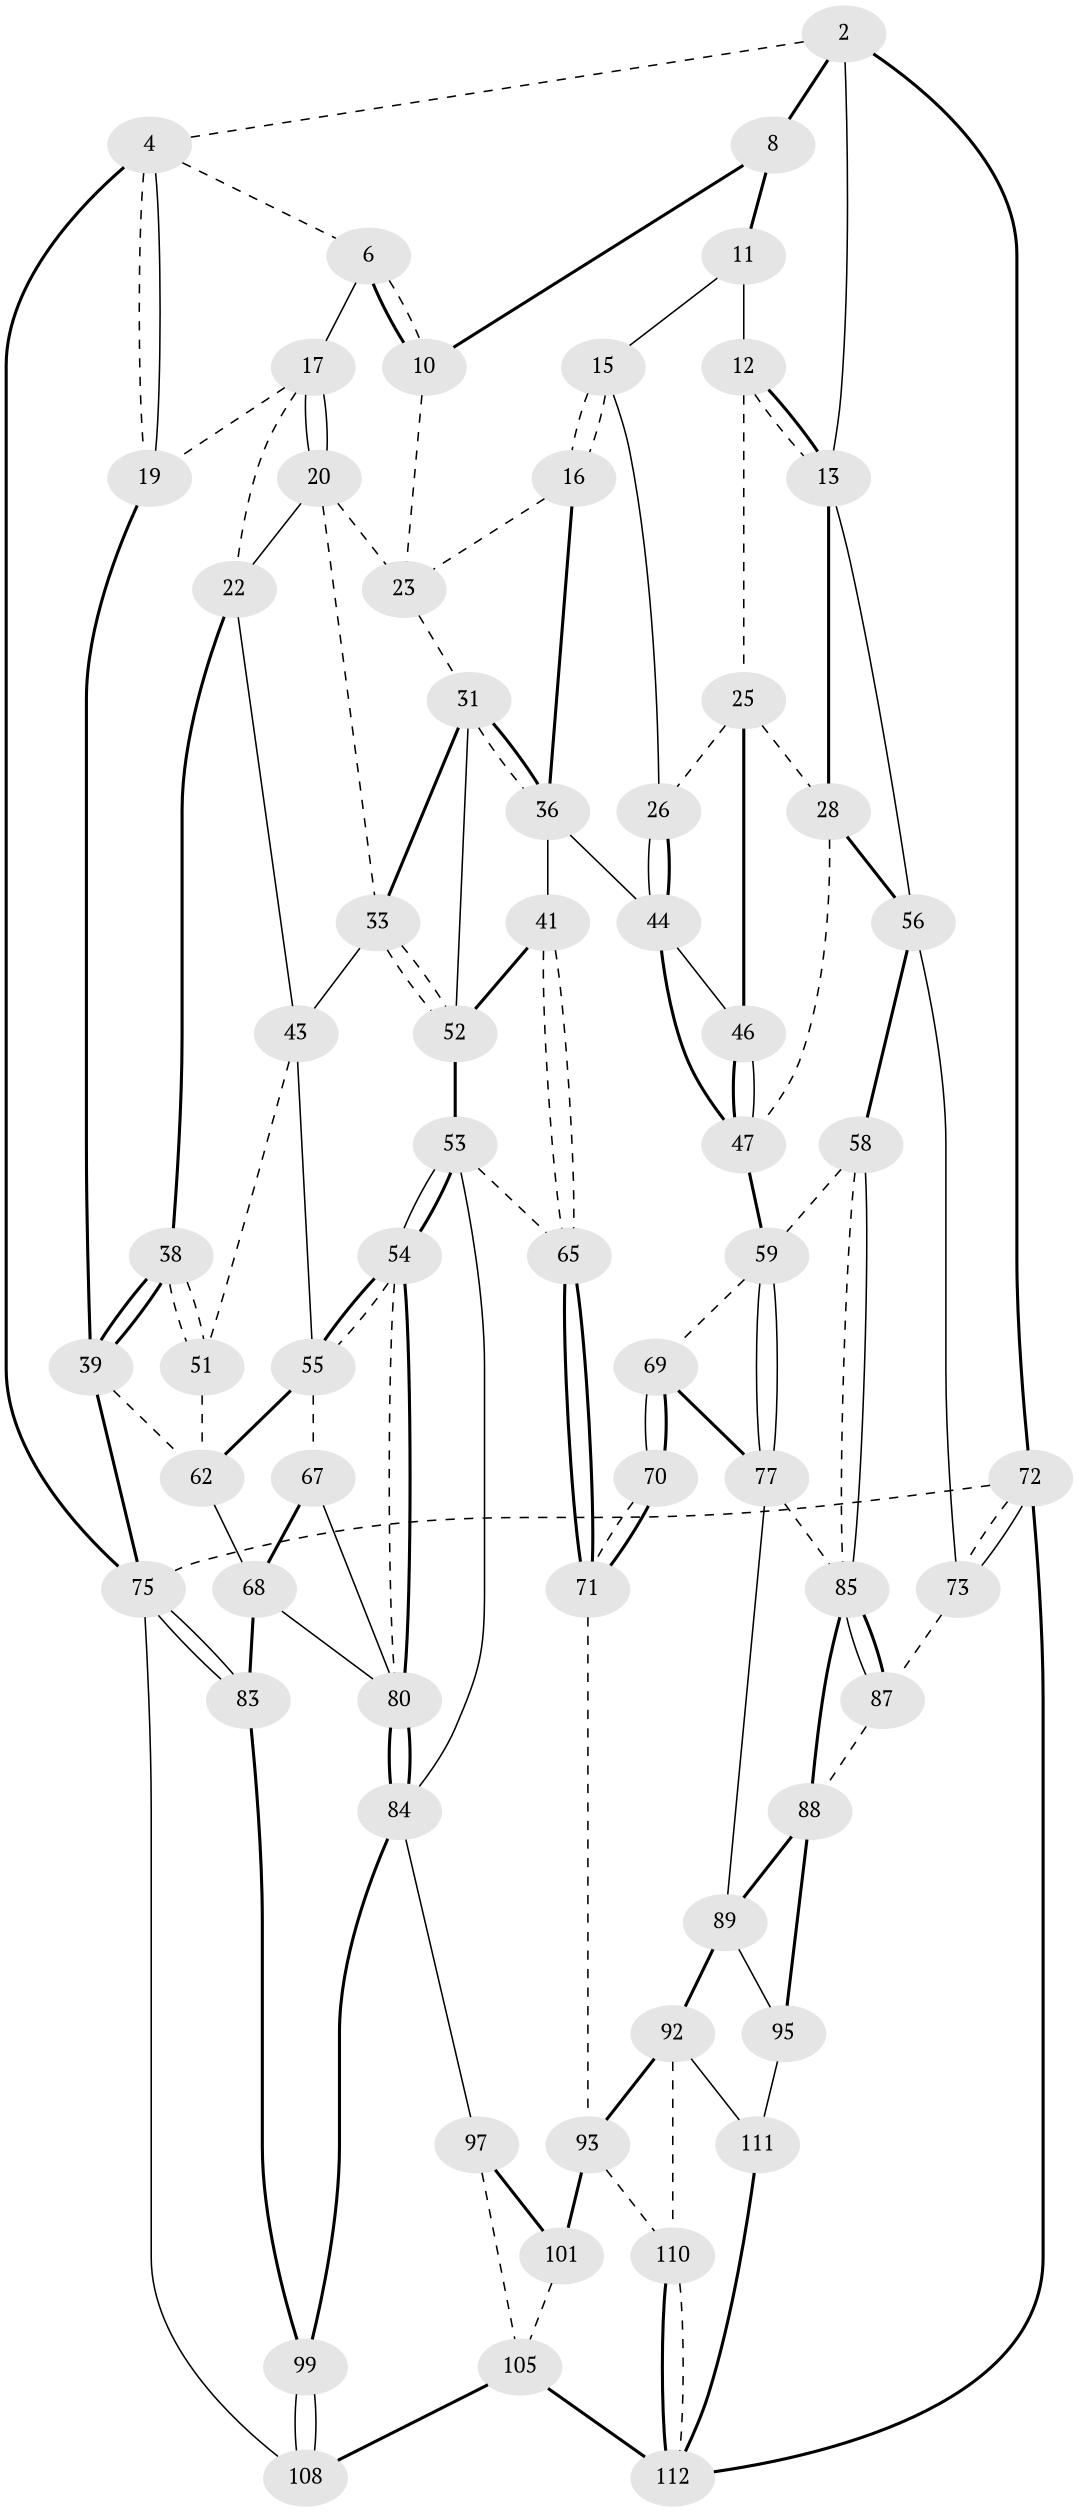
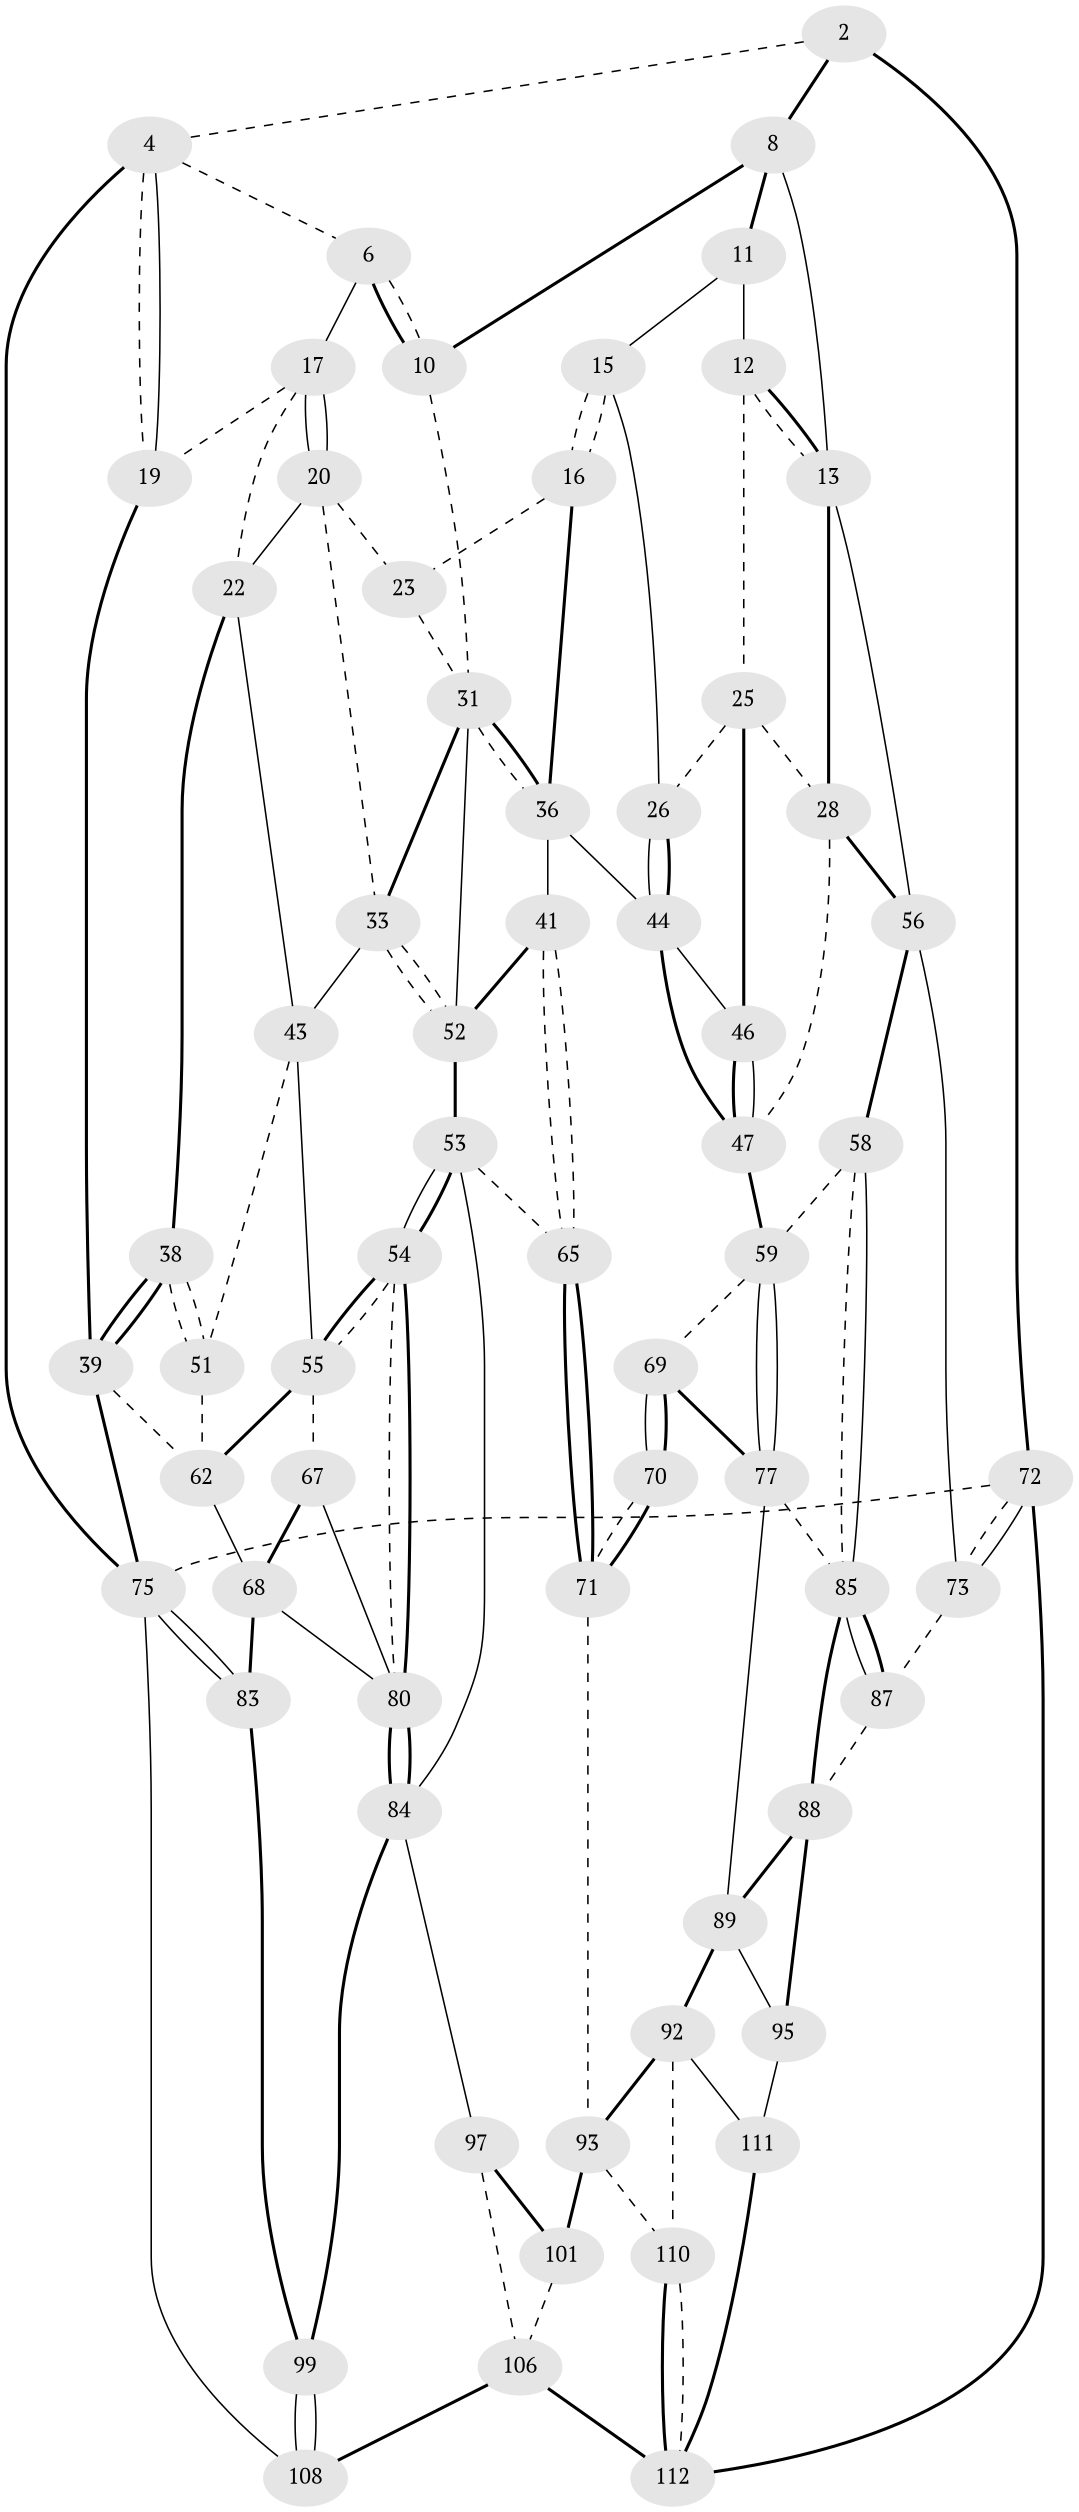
  graph {
    fontname="PT Serif"
    node [color=gray90 fontname="PT Serif" style=filled]
    edge [fontname="PT Serif" style=bold]
    2 [super="+3"]
    4 [super="+5"]
    8 [super="+9"]
    13 [super="+27"]
    72 [super="+113"]
    6 [super="+7"]
    10
    17 [super="+18"]
    19
    75 [super="+76"]
    11 [super="+14"]
    28 [super="+49"]
    56 [super="+57"]
    73 [super="+74"]
    112 [super="+114"]
    39 [super="+64"]
    83
    108
    23 [super="+30"]
    20 [super="+21"]
    22 [super="+37"]
    12 [super="+24"]
    15
    16 [super="+35"]
    36 [super="+40"]
    31 [super="+32"]
    25 [super="+29"]
    26
    46
    47 [super="+48"]
    58
    44 [super="+45"]
    41 [super="+42"]
    33 [super="+34"]
    38
    43 [super="+50"]
    62 [super="+63"]
    52
    51
    55 [super="+61"]
    59 [super="+60"]
    65
    53 [super="+66"]
    68 [super="+82"]
    71 [super="+94"]
    67
    69 [super="+79"]
    77 [super="+78"]
    54
    84 [super="+98"]
    80 [super="+81"]
    99
    97 [super="+100"]
    85 [super="+86"]
    87
    88 [super="+90"]
    70
    89 [super="+91"]
    93 [super="+102"]
    110
    101 [super="+103"]
    95 [super="+105"]
    92 [super="+109"]
-   106 [super="+107" label=105]
+   106 [super="+107"]
    111
    2 -- 4 [style=dashed]
    2 -- 8
-   2 -- 13 [style=solid]
+   8 -- 13 [style=solid]
    2 -- 72
    4 -- 6 [style=dashed]
    4 -- 19 [style=dashed]
    4 -- 19 [style=solid]
    4 -- 75
    8 -- 10
    8 -- 11
    13 -- 28
    13 -- 56 [style=solid]
    72 -- 75 [style=dashed]
    72 -- 73 [style=dashed]
    72 -- 73 [style=solid]
    72 -- 112
    6 -- 10
    6 -- 10 [style=dashed]
    6 -- 17 [style=solid]
-   10 -- 23 [style=dashed]
+   10 -- 31 [style=dashed]
    17 -- 19 [style=dashed]
    17 -- 20 [style=solid]
    17 -- 20 [style=solid]
    17 -- 22 [style=dashed]
    19 -- 39
    75 -- 83 [style=solid]
    75 -- 83 [style=solid]
    75 -- 108 [style=solid]
    11 -- 12 [style=solid weight=2]
    11 -- 15 [style=solid]
    28 -- 56
    28 -- 47 [style=dashed]
    56 -- 73 [style=solid]
    56 -- 58
    73 -- 87 [style=dashed]
    39 -- 75
    39 -- 62 [style=dashed]
    83 -- 99
    23 -- 31 [style=dashed]
    20 -- 23 [style=dashed]
    20 -- 22 [style=solid]
    20 -- 33 [style=dashed]
    22 -- 38
    22 -- 43 [style=solid]
    12 -- 13 [style=dashed]
    12 -- 13
    12 -- 25 [style=dashed]
    15 -- 16 [style=dashed]
    15 -- 16 [style=dashed]
    15 -- 26 [style=solid]
    16 -- 23 [style=dashed]
    16 -- 36
    36 -- 44 [style=solid]
    36 -- 41 [style=solid]
    31 -- 36 [style=dashed]
    31 -- 36
    31 -- 33
    31 -- 52 [style=solid]
    25 -- 28 [style=dashed]
    25 -- 26 [style=dashed]
    25 -- 46
    26 -- 44 [style=solid]
    26 -- 44
    46 -- 47
    46 -- 47 [style=solid]
    47 -- 59
    58 -- 59 [style=dashed]
    58 -- 85 [style=dashed]
    58 -- 85 [style=solid]
    44 -- 46 [style=solid]
    44 -- 47
    41 -- 52
    41 -- 65 [style=dashed]
    41 -- 65 [style=dashed]
    33 -- 43 [style=solid]
    33 -- 52 [style=dashed]
    33 -- 52 [style=dashed]
    38 -- 39
    38 -- 39
    38 -- 51 [style=dashed]
    38 -- 51 [style=dashed]
    43 -- 51 [style=dashed]
    43 -- 55 [style=solid]
    62 -- 68 [style=solid]
    52 -- 53
    51 -- 62 [style=dashed]
    55 -- 62
    55 -- 67 [style=dashed]
    59 -- 69 [style=dashed]
    59 -- 77 [style=solid]
    59 -- 77 [style=solid]
    65 -- 71
    65 -- 71
    53 -- 65 [style=dashed]
    53 -- 54 [style=solid]
    53 -- 54
    53 -- 84 [style=solid]
    68 -- 83
    68 -- 80 [style=solid]
    71 -- 93 [style=dashed]
    67 -- 68
    67 -- 80 [style=solid]
    69 -- 77
    69 -- 70 [style=solid weight=2]
    69 -- 70
    77 -- 85 [style=dashed]
    77 -- 89 [style=solid]
    54 -- 55
    54 -- 55 [style=dashed]
    54 -- 80 [style=dashed]
    54 -- 80
    84 -- 99
    84 -- 97 [style=solid]
    80 -- 84
    80 -- 84
    99 -- 108 [style=solid]
    99 -- 108 [style=solid]
    97 -- 101
    97 -- 106 [style=dashed]
    85 -- 87 [style=solid]
    85 -- 87
    85 -- 88
    87 -- 88 [style=dashed]
    88 -- 89
    88 -- 95
    70 -- 71 [style=dashed]
    70 -- 71
    89 -- 95 [style=solid]
    89 -- 92
    93 -- 110 [style=dashed]
    93 -- 101
    110 -- 112
    110 -- 112 [style=dashed]
    101 -- 106 [style=dashed]
    95 -- 111 [style=solid]
    92 -- 93
    92 -- 110 [style=dashed]
    92 -- 111 [style=solid]
    106 -- 112
    106 -- 108
    111 -- 112
  }
